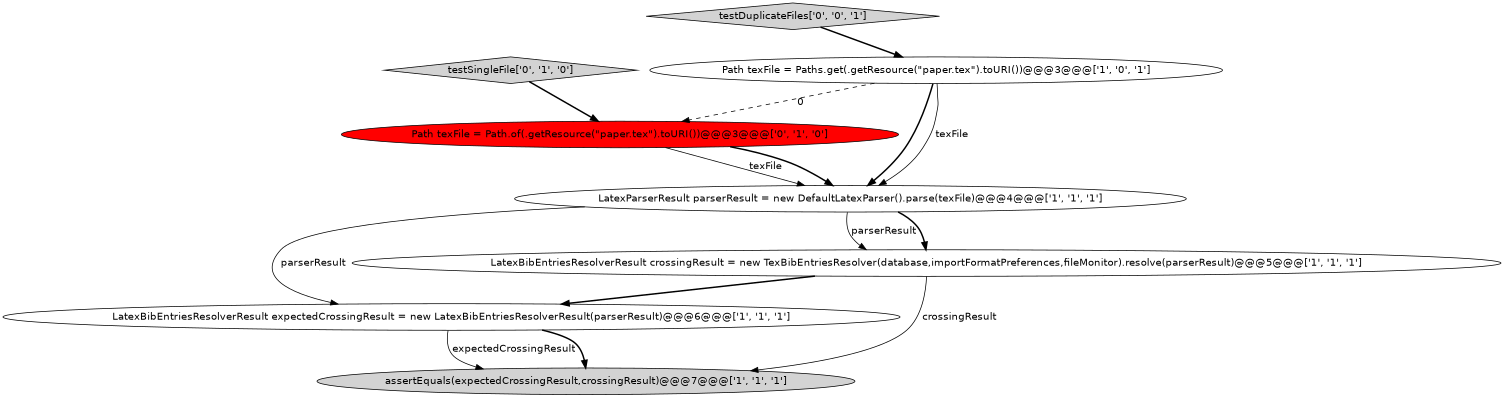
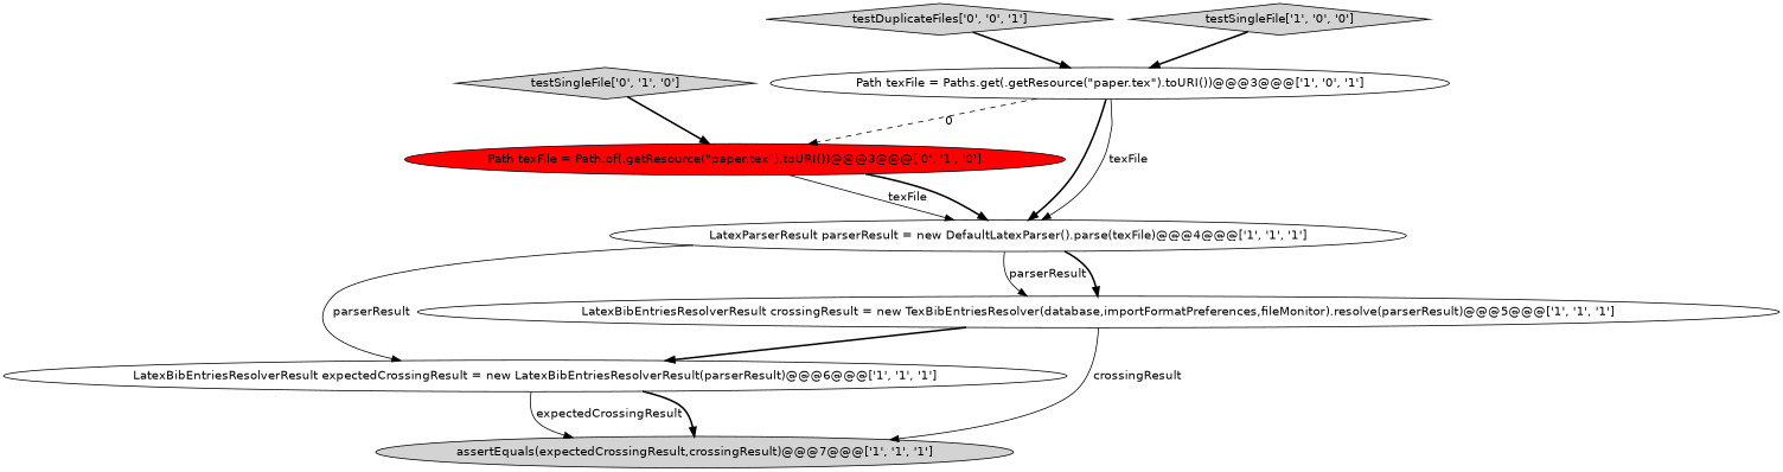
  digraph {
    fontname="DejaVu Sans"
    node [fillcolor=white shape=ellipse style=filled fontname="DejaVu Sans"]
    edge [style=bold fontname="DejaVu Sans"]
    n1 [label="LatexBibEntriesResolverResult expectedCrossingResult = new LatexBibEntriesResolverResult(parserResult)@@@6@@@['1', '1', '1']"]
    n2 [fillcolor=lightgray label="assertEquals(expectedCrossingResult,crossingResult)@@@7@@@['1', '1', '1']"]
    n3 [fillcolor=lightgray label="testDuplicateFiles['0', '0', '1']" shape=diamond]
    n4 [label="Path texFile = Paths.get(.getResource(\"paper.tex\").toURI())@@@3@@@['1', '0', '1']"]
    n5 [label="LatexBibEntriesResolverResult crossingResult = new TexBibEntriesResolver(database,importFormatPreferences,fileMonitor).resolve(parserResult)@@@5@@@['1', '1', '1']"]
    n6 [label="LatexParserResult parserResult = new DefaultLatexParser().parse(texFile)@@@4@@@['1', '1', '1']"]
    n7 [fillcolor=red label="Path texFile = Path.of(.getResource(\"paper.tex\").toURI())@@@3@@@['0', '1', '0']"]
+   n8 [fillcolor=lightgray label="testSingleFile['1', '0', '0']" shape=diamond]
    n9 [fillcolor=lightgray label="testSingleFile['0', '1', '0']" shape=diamond]
    n1 -> n2 [label=expectedCrossingResult style=solid]
    n1 -> n2
    n3 -> n4
    n4 -> n6
    n4 -> n6 [label=texFile style=solid]
    n4 -> n7 [label=0 style=dashed]
    n5 -> n1
    n5 -> n2 [label=crossingResult style=solid]
    n6 -> n1 [label=parserResult style=solid]
    n6 -> n5 [label=parserResult style=solid]
    n6 -> n5
    n7 -> n6 [label=texFile style=solid]
    n7 -> n6
+   n8 -> n4
    n9 -> n7
  }
